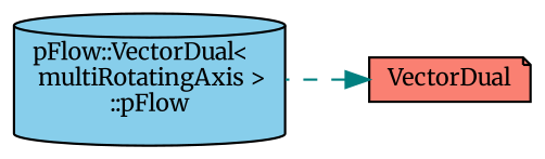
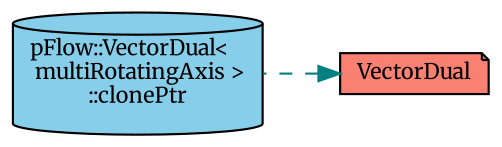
  digraph {
    rankdir=RL
    fontname=Merriweather
    node [color=black fontname=Merriweather fontsize=10 style=filled]
    n1 [fillcolor=salmon fontcolor=black height=0.2 label=VectorDual shape=note width=0.4]
-   n2 [fillcolor=skyblue height=0.2 label="pFlow::VectorDual\<\l multiRotatingAxis \>\l::pFlow" shape=cylinder width=0.4]
+   n2 [fillcolor=skyblue height=0.2 label="pFlow::VectorDual\<\l multiRotatingAxis \>\l::clonePtr" shape=cylinder width=0.4]
    n1 -> n2 [color=teal dir=back fontname=Merriweather fontsize=10 labelfontname=Helvetica labelfontsize=10 style=dashed]
  }
